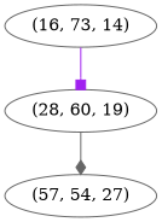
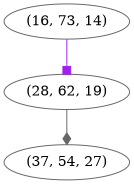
  digraph {
    node [color=gray40]
    "(16, 73, 14)"
-   "(28, 62, 19)" [label="(28, 60, 19)"]
-   "(37, 54, 27)" [label="(57, 54, 27)"]
+   "(28, 62, 19)"
+   "(37, 54, 27)"
    "(16, 73, 14)" -> "(28, 62, 19)" [arrowhead=box color=purple]
    "(28, 62, 19)" -> "(37, 54, 27)" [arrowhead=diamond color=gray40]
  }
